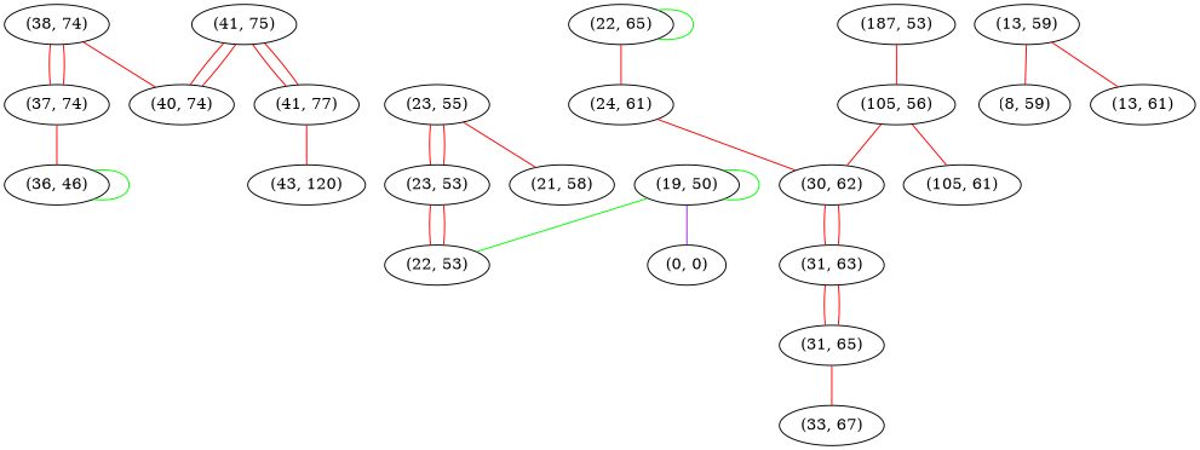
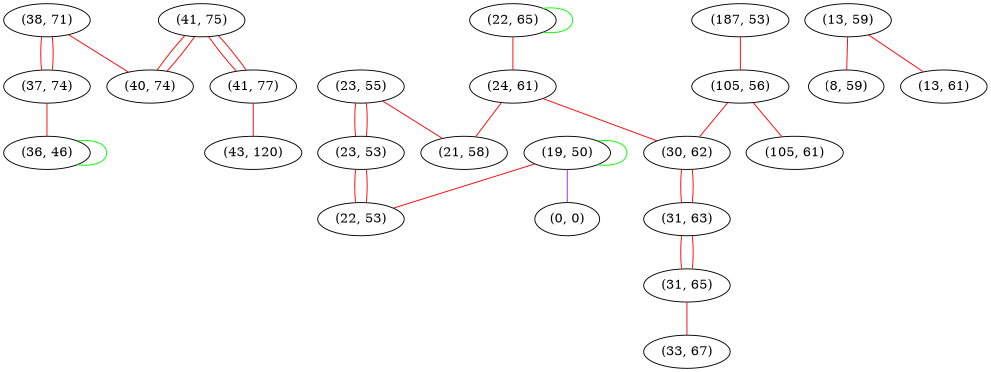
  graph {
    edge [color=red weight=1]
-   "(38, 74)"
+   "(38, 74)" [label="(38, 71)"]
    "(37, 74)"
    "(40, 74)"
    n4 [label="(36, 46)"]
    "(23, 55)"
    "(23, 53)"
    "(21, 58)"
    "(22, 53)"
    "(13, 59)"
    "(8, 59)"
    "(13, 61)"
    "(41, 75)"
    "(41, 77)"
    "(43, 120)"
    "(22, 65)"
    "(24, 61)"
    "(30, 62)"
    "(19, 50)"
    "(0, 0)"
    "(31, 63)"
    "(187, 53)"
    "(105, 56)"
    "(105, 61)"
    "(31, 65)"
    "(33, 67)"
    "(38, 74)" -- "(37, 74)"
    "(38, 74)" -- "(37, 74)"
    "(38, 74)" -- "(40, 74)"
    "(37, 74)" -- n4
    n4 -- n4 [color=green weight=2]
    "(23, 55)" -- "(23, 53)"
    "(23, 55)" -- "(23, 53)"
    "(23, 55)" -- "(21, 58)"
    "(23, 53)" -- "(22, 53)"
    "(23, 53)" -- "(22, 53)"
    "(13, 59)" -- "(8, 59)"
    "(13, 59)" -- "(13, 61)"
    "(41, 75)" -- "(40, 74)"
    "(41, 75)" -- "(40, 74)"
    "(41, 75)" -- "(41, 77)"
    "(41, 75)" -- "(41, 77)"
    "(41, 77)" -- "(43, 120)"
    "(22, 65)" -- "(22, 65)" [color=green weight=2]
    "(22, 65)" -- "(24, 61)"
+   "(24, 61)" -- "(21, 58)"
    "(24, 61)" -- "(30, 62)"
    "(30, 62)" -- "(31, 63)"
    "(30, 62)" -- "(31, 63)"
-   "(19, 50)" -- "(22, 53)" [color=green]
+   "(19, 50)" -- "(22, 53)"
    "(19, 50)" -- "(19, 50)" [color=green weight=2]
    "(19, 50)" -- "(0, 0)" [color=purple weight=4]
    "(31, 63)" -- "(31, 65)"
    "(31, 63)" -- "(31, 65)"
    "(187, 53)" -- "(105, 56)"
    "(105, 56)" -- "(30, 62)"
    "(105, 56)" -- "(105, 61)"
    "(31, 65)" -- "(33, 67)"
  }
